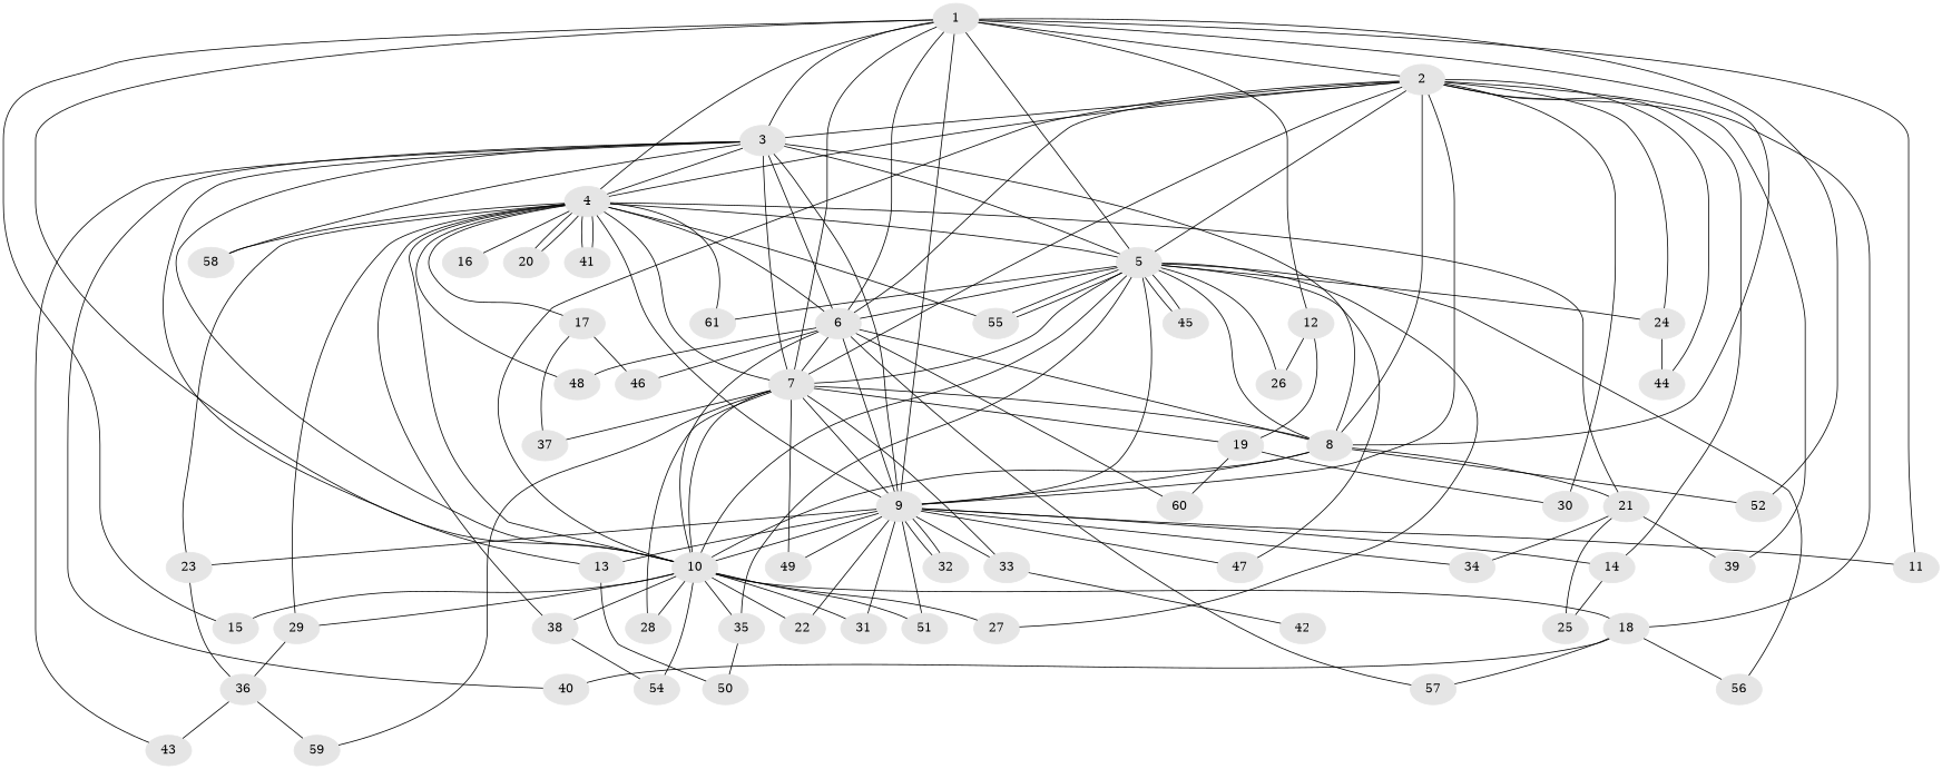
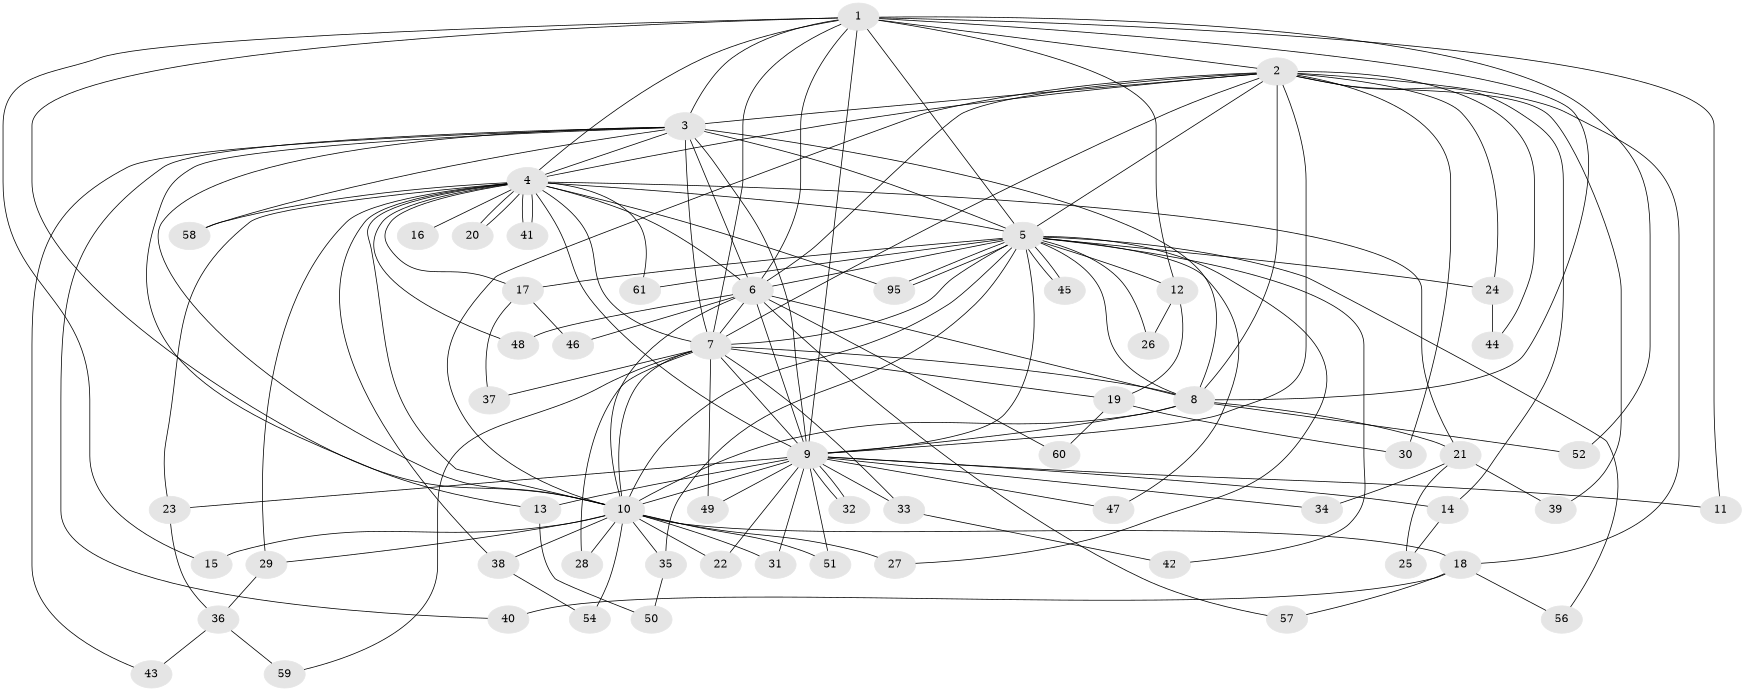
  graph {
    fontname="DejaVu Serif"
    node [color=gray90 fontname="DejaVu Serif" style=filled]
    edge [fontname="DejaVu Serif"]
    1
    2
    3
    4
    5
    6
    7
    8
    9
    10
    11
    12
    15
    52
    14
    18
    24
    30
    39
    44
    13
    40
    43
    58
    16
    17
    20
    21
    23
    29
    38
    41
    48
    61
-   55
+   55 [label=95]
    26
    27
    35
    42
    45
    47
    56
    46
    57
    60
    19
    28
    33
    37
    49
    59
    22
    31
    32
    34
    51
    54
    25
    50
    36
    1 -- 2
    1 -- 3
    1 -- 4
    1 -- 5
    1 -- 6
    1 -- 7
    1 -- 8
    1 -- 9
    1 -- 10
    1 -- 11
    1 -- 12
    1 -- 15
    1 -- 52
    2 -- 3
    2 -- 4
    2 -- 5
    2 -- 6
    2 -- 7
    2 -- 8
    2 -- 9
    2 -- 10
    2 -- 14
    2 -- 18
    2 -- 24
    2 -- 30
    2 -- 39
    2 -- 44
    3 -- 4
    3 -- 5
    3 -- 6
    3 -- 7
    3 -- 8
    3 -- 9
    3 -- 10
    3 -- 13
    3 -- 40
    3 -- 43
    3 -- 58
    4 -- 5
    4 -- 6
    4 -- 7
    4 -- 9
    4 -- 10
    4 -- 58
    4 -- 16
    4 -- 17
    4 -- 20
    4 -- 20
    4 -- 21
    4 -- 23
    4 -- 29
    4 -- 38
    4 -- 41
    4 -- 41
    4 -- 48
    4 -- 61
    4 -- 55
    5 -- 6
    5 -- 7
    5 -- 8
    5 -- 9
    5 -- 10
+   5 -- 12
    5 -- 24
+   5 -- 17
    5 -- 61
    5 -- 55
    5 -- 55
    5 -- 26
    5 -- 27
    5 -- 35
+   5 -- 42
    5 -- 45
    5 -- 45
    5 -- 47
    5 -- 56
    6 -- 7
    6 -- 8
    6 -- 9
    6 -- 10
    6 -- 48
    6 -- 46
    6 -- 57
    6 -- 60
    7 -- 8
    7 -- 9
    7 -- 10
    7 -- 19
    7 -- 28
    7 -- 33
    7 -- 37
    7 -- 49
    7 -- 59
    8 -- 9
    8 -- 10
    8 -- 52
    8 -- 21
    9 -- 10
    9 -- 11
    9 -- 14
    9 -- 13
    9 -- 23
    9 -- 47
    9 -- 33
    9 -- 49
    9 -- 22
    9 -- 31
    9 -- 32
    9 -- 32
    9 -- 34
    9 -- 51
    10 -- 15
    10 -- 18
    10 -- 29
    10 -- 38
    10 -- 27
    10 -- 35
    10 -- 28
    10 -- 22
    10 -- 31
    10 -- 51
    10 -- 54
    12 -- 26
    12 -- 19
    14 -- 25
    18 -- 40
    18 -- 56
    18 -- 57
    24 -- 44
    13 -- 50
    17 -- 46
    17 -- 37
    21 -- 39
    21 -- 34
    21 -- 25
    23 -- 36
    29 -- 36
    38 -- 54
    35 -- 50
    19 -- 30
    19 -- 60
    33 -- 42
    36 -- 43
    36 -- 59
  }
